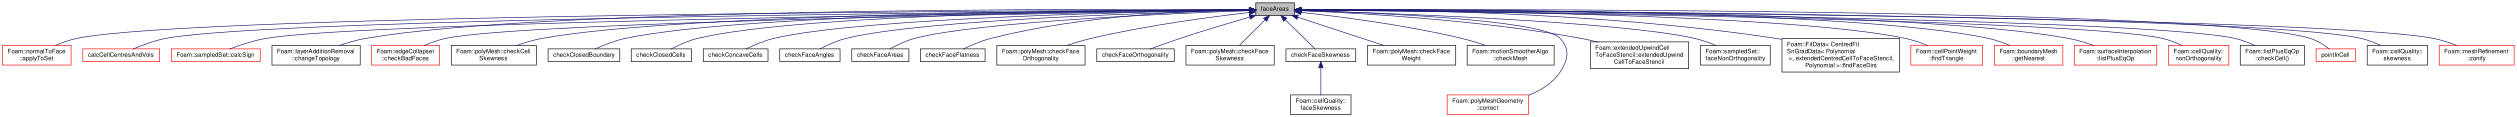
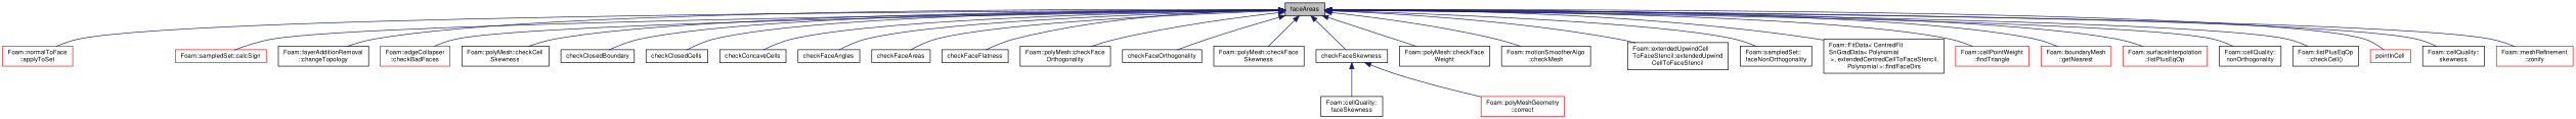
  digraph {
    rankdir=TB
    node [color=black fontname=FreeSans fontsize=10 shape=record]
    edge [color=midnightblue dir=back fontname=FreeSans fontsize=10 labelfontname=FreeSans labelfontsize=10 style=solid]
    n1 [fillcolor=grey75 fontcolor=black height=0.2 label=faceAreas style=filled width=0.4]
    n2 [color=red height=0.2 label="Foam::normalToFace\l::applyToSet" width=0.4]
-   n3 [color=red height=0.2 label=calcCellCentresAndVols width=0.4]
    n4 [color=red height=0.2 label="Foam::sampledSet::calcSign" width=0.4]
    n5 [height=0.2 label="Foam::layerAdditionRemoval\l::changeTopology" width=0.4]
    n6 [color=red height=0.2 label="Foam::edgeCollapser\l::checkBadFaces" width=0.4]
    n7 [height=0.2 label="Foam::polyMesh::checkCell\lSkewness" width=0.4]
    n8 [height=0.2 label=checkClosedBoundary width=0.4]
    n9 [height=0.2 label=checkClosedCells width=0.4]
    n10 [height=0.2 label=checkConcaveCells width=0.4]
    n11 [height=0.2 label=checkFaceAngles width=0.4]
    n12 [height=0.2 label=checkFaceAreas width=0.4]
    n13 [height=0.2 label=checkFaceFlatness width=0.4]
    n14 [height=0.2 label="Foam::polyMesh::checkFace\lOrthogonality" width=0.4]
    n15 [height=0.2 label=checkFaceOrthogonality width=0.4]
    n16 [height=0.2 label="Foam::polyMesh::checkFace\lSkewness" width=0.4]
    n17 [height=0.2 label=checkFaceSkewness width=0.4]
    n18 [height=0.2 label="Foam::polyMesh::checkFace\lWeight" width=0.4]
    n19 [height=0.2 label="Foam::motionSmootherAlgo\l::checkMesh" width=0.4]
    n20 [color=red height=0.2 label="Foam::polyMeshGeometry\l::correct" width=0.4]
    n21 [height=0.2 label="Foam::extendedUpwindCell\lToFaceStencil::extendedUpwind\lCellToFaceStencil" width=0.4]
    n22 [height=0.2 label="Foam::sampledSet::\lfaceNonOrthogonality" width=0.4]
    n23 [height=0.2 label="Foam::FitData\< CentredFit\lSnGradData\< Polynomial\l \>, extendedCentredCellToFaceStencil,\l Polynomial \>::findFaceDirs" width=0.4]
    n24 [color=red height=0.2 label="Foam::cellPointWeight\l::findTriangle" width=0.4]
    n25 [color=red height=0.2 label="Foam::boundaryMesh\l::getNearest" width=0.4]
    n26 [color=red height=0.2 label="Foam::surfaceInterpolation\l::listPlusEqOp" width=0.4]
-   n27 [color=red height=0.2 label="Foam::cellQuality::\lnonOrthogonality" width=0.4]
+   n27 [height=0.2 label="Foam::cellQuality::\lnonOrthogonality" width=0.4]
    n28 [height=0.2 label="Foam::listPlusEqOp\l::checkCell()" width=0.4]
    n29 [color=red height=0.2 label=pointInCell width=0.4]
    n30 [height=0.2 label="Foam::cellQuality::\lskewness" width=0.4]
    n31 [color=red height=0.2 label="Foam::meshRefinement\l::zonify" width=0.4]
    n32 [height=0.2 label="Foam::cellQuality::\lfaceSkewness" width=0.4]
    n1 -> n2
-   n1 -> n3
    n1 -> n4
    n1 -> n5
    n1 -> n6
    n1 -> n7
    n1 -> n8
    n1 -> n9
    n1 -> n10
    n1 -> n11
    n1 -> n12
    n1 -> n13
    n1 -> n14
    n1 -> n15
    n1 -> n16
    n1 -> n17
    n1 -> n18
    n1 -> n19
-   n1 -> n20
+   n17 -> n20
    n1 -> n21
    n1 -> n22
    n1 -> n23
    n1 -> n24
    n1 -> n25
    n1 -> n26
    n1 -> n27
    n1 -> n28
    n1 -> n29
    n1 -> n30
    n1 -> n31
    n17 -> n32
  }
